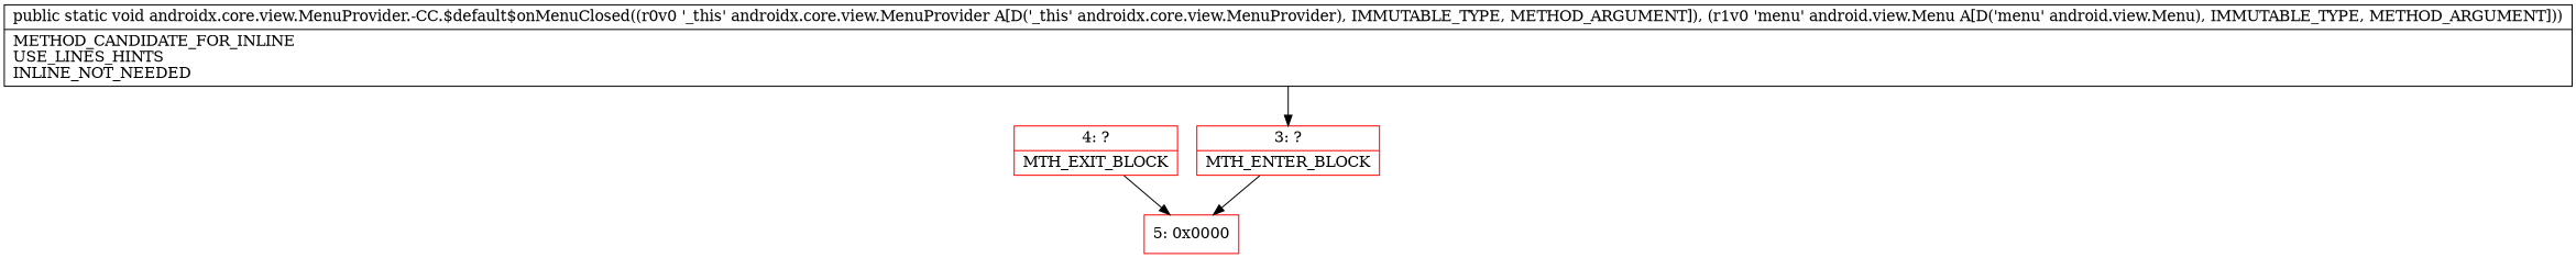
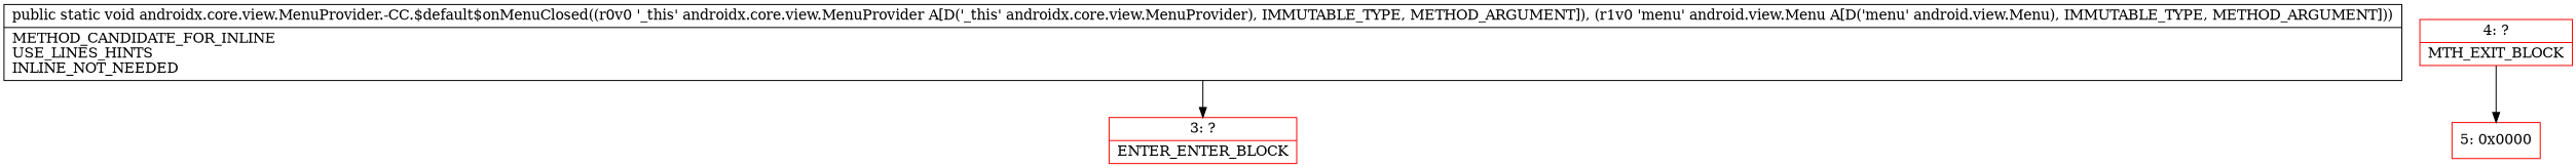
  digraph {
    node [color=red shape=record]
-   n1 [label="{3\:\ ?|MTH_ENTER_BLOCK\l}"]
+   n1 [label="{3\:\ ?|ENTER_ENTER_BLOCK\l}"]
    n2 [label="{5\:\ 0x0000}"]
    n3 [label="{4\:\ ?|MTH_EXIT_BLOCK\l}"]
    n4 [label="{public static void androidx.core.view.MenuProvider.\-CC.$default$onMenuClosed((r0v0 '_this' androidx.core.view.MenuProvider A[D('_this' androidx.core.view.MenuProvider), IMMUTABLE_TYPE, METHOD_ARGUMENT]), (r1v0 'menu' android.view.Menu A[D('menu' android.view.Menu), IMMUTABLE_TYPE, METHOD_ARGUMENT]))  | METHOD_CANDIDATE_FOR_INLINE\lUSE_LINES_HINTS\lINLINE_NOT_NEEDED\l}" color=""]
    subgraph cluster_1 {
      label="R(0)"
    }
-   n1 -> n2
    n3 -> n2
    n4 -> n1
  }
